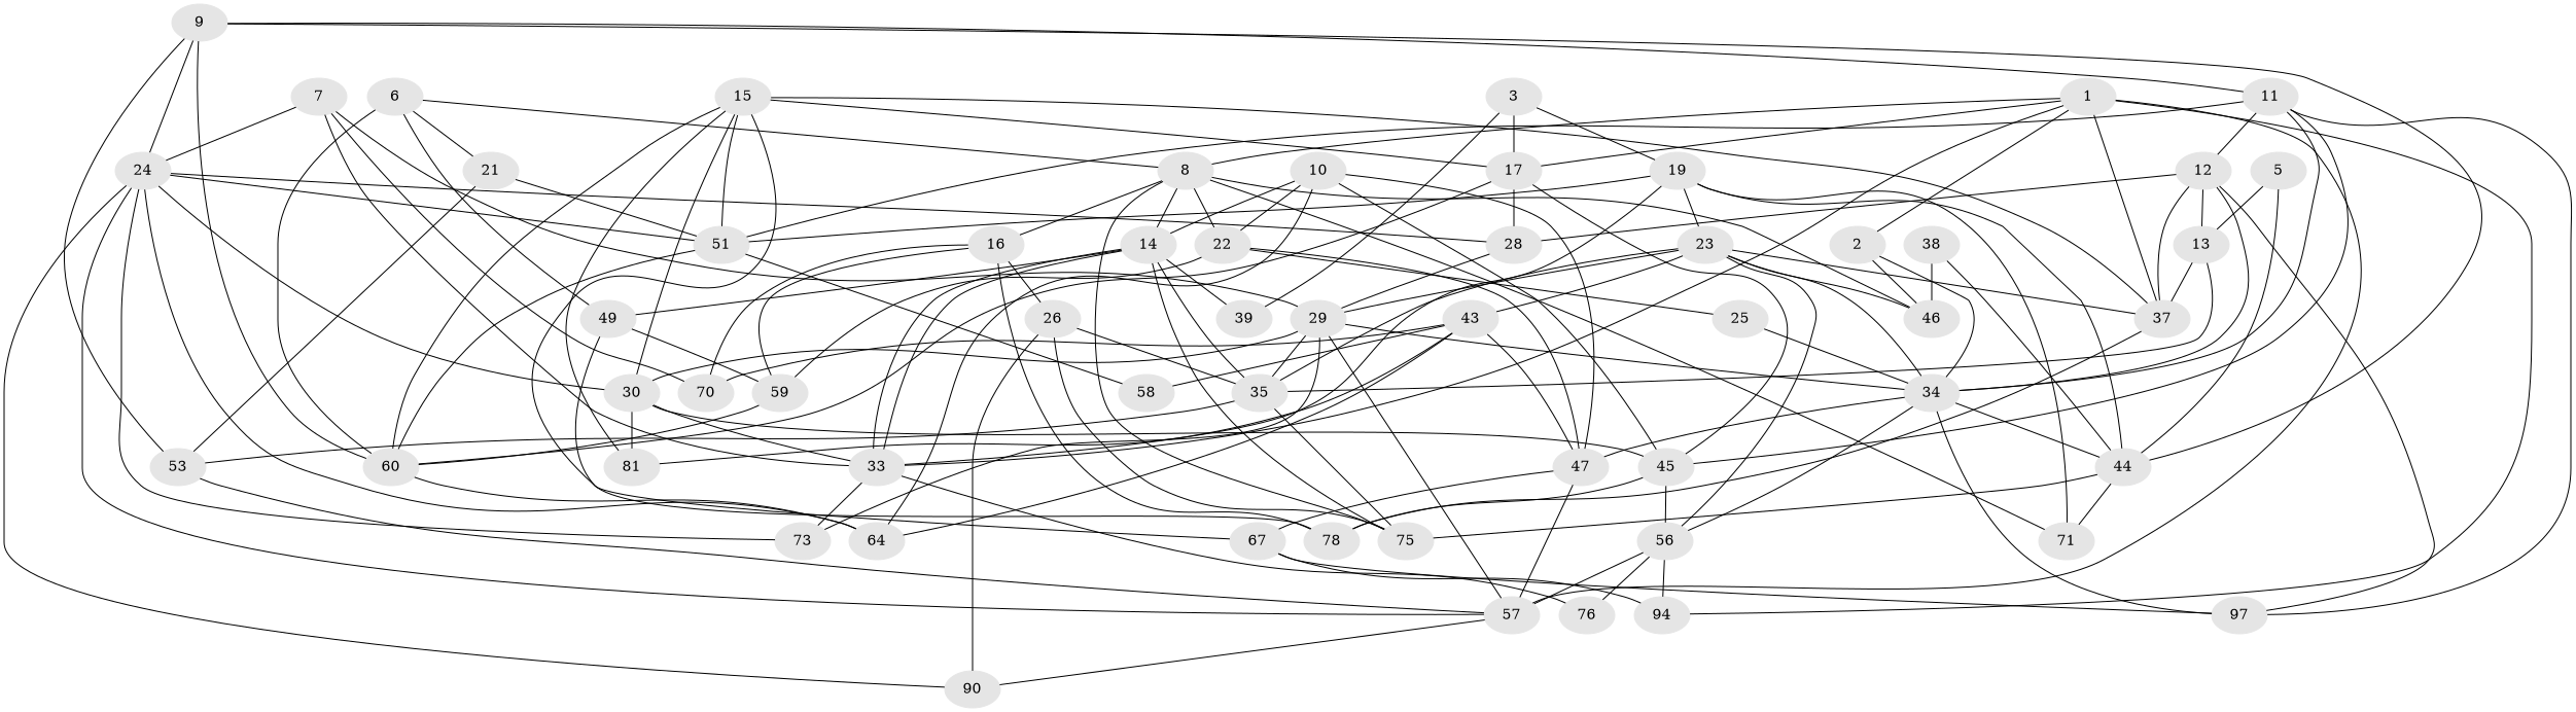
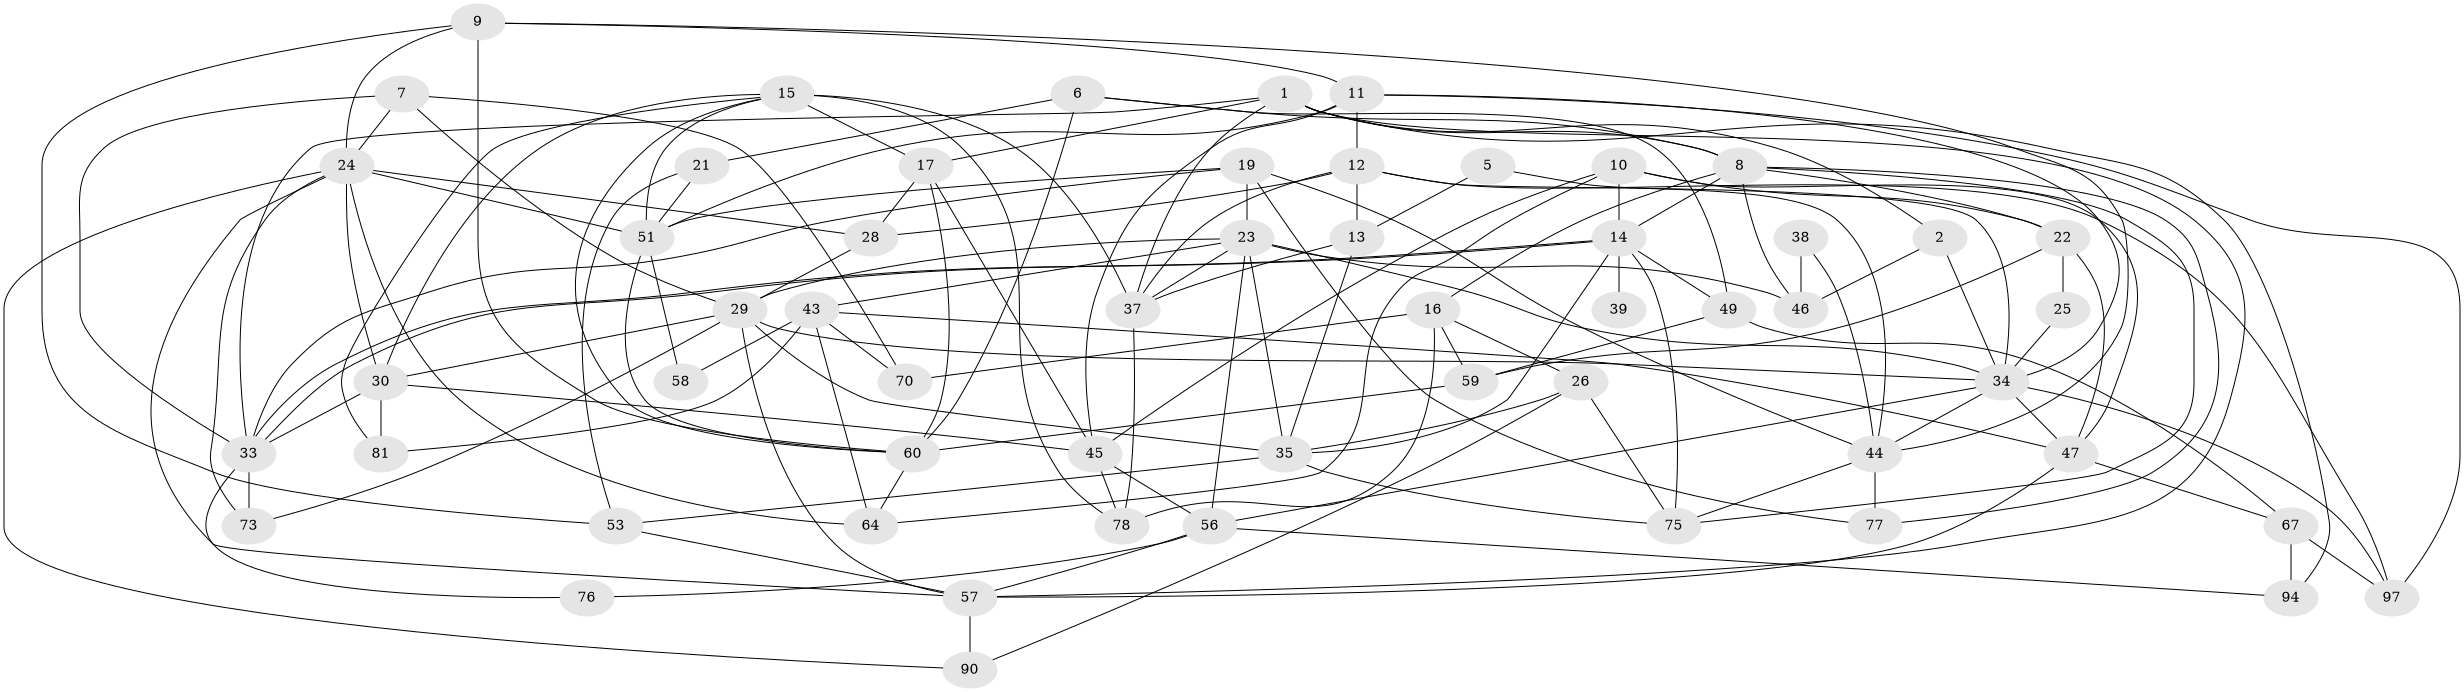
  graph {
    node [color=gray90 style=filled]
    1 [super="+54"]
    2
    8 [super="+80"]
    17 [super="+27"]
    33 [super="+40"]
    37 [super="+84"]
    57 [super="+77"]
    94
    34 [super="+52"]
    46 [super="+62"]
    14 [super="+48"]
    16 [super="+36"]
    22 [super="+93"]
-   71
+   71 [label=77]
    75 [super="+83"]
    60 [super="+82"]
    45 [super="+87"]
    28 [super="+74"]
    73
    76
    78
    90
    44 [super="+91"]
    47 [super="+66"]
    97
    56 [super="+88"]
-   3
    19 [super="+96"]
    39
    51 [super="+61"]
    23 [super="+50"]
    6 [super="+20"]
    21
    49 [super="+65"]
    70 [super="+92"]
    13 [super="+41"]
    35 [super="+42"]
    5
    53
    59
    67 [super="+69"]
    64 [super="+72"]
    7 [super="+32"]
    24 [super="+86"]
    29 [super="+95"]
    30 [super="+85"]
    26
    25
    9 [super="+68"]
    11 [super="+18"]
    12 [super="+55"]
    10 [super="+89"]
    58
    15 [super="+79"]
    81
    43 [super="+63"]
    38
    1 -- 2
    1 -- 8
    1 -- 17
    1 -- 33
    1 -- 37
    1 -- 57
    1 -- 94
    2 -- 34
    2 -- 46
    8 -- 46
    8 -- 14
    8 -- 16
    8 -- 22
    8 -- 71
    8 -- 75
    17 -- 60
    17 -- 45
    17 -- 28
    33 -- 73
    33 -- 76
    37 -- 78
    57 -- 90
    34 -- 44
    34 -- 47
    34 -- 97
    34 -- 56
    14 -- 33
    14 -- 33
    14 -- 75
    14 -- 39
    14 -- 49
    14 -- 35
    16 -- 78
    16 -- 70
    16 -- 59
    16 -- 26
    22 -- 47
    22 -- 59
    22 -- 25
    60 -- 64
    45 -- 78
    45 -- 56
    28 -- 29
    44 -- 71
    44 -- 75
    47 -- 57
    47 -- 67
    56 -- 57
    56 -- 94
    56 -- 76
-   3 -- 17
-   3 -- 19
-   3 -- 39
    19 -- 33
    19 -- 71
    19 -- 44
    19 -- 51
    19 -- 23
    51 -- 60
    51 -- 58
    23 -- 37
    23 -- 34
    23 -- 46
    23 -- 56
    23 -- 35
    23 -- 29
    23 -- 43
    6 -- 8
    6 -- 60 [weight=2]
    6 -- 21
    6 -- 49
    21 -- 51
    21 -- 53
    49 -- 59
    49 -- 67
    13 -- 37
    13 -- 35
    35 -- 75
    35 -- 53
    5 -- 44
    5 -- 13
    53 -- 57
    59 -- 60
    67 -- 94 [weight=2]
    67 -- 97
    7 -- 33
    7 -- 70
    7 -- 24
    7 -- 29
    24 -- 57
    24 -- 28
    24 -- 73
    24 -- 90
    24 -- 51
    24 -- 64
    24 -- 30
    29 -- 57
    29 -- 34
    29 -- 73
    29 -- 35
    29 -- 30
    30 -- 33
    30 -- 45
    30 -- 81
    26 -- 75
    26 -- 90
    26 -- 35
    25 -- 34
    9 -- 60
    9 -- 44
    9 -- 53
    9 -- 24
    9 -- 11
    11 -- 34
    11 -- 45
    11 -- 97
    11 -- 51
    11 -- 12
    12 -- 37
    12 -- 34
    12 -- 28
    12 -- 97
    12 -- 13
    10 -- 14
    10 -- 22
    10 -- 45
    10 -- 47
    10 -- 64
    15 -- 17
    15 -- 37 [weight=2]
    15 -- 60
    15 -- 78
    15 -- 51
    15 -- 30
    15 -- 81
    43 -- 47
    43 -- 70
    43 -- 64
    43 -- 58
    43 -- 81
    38 -- 46 [weight=2]
    38 -- 44
  }
